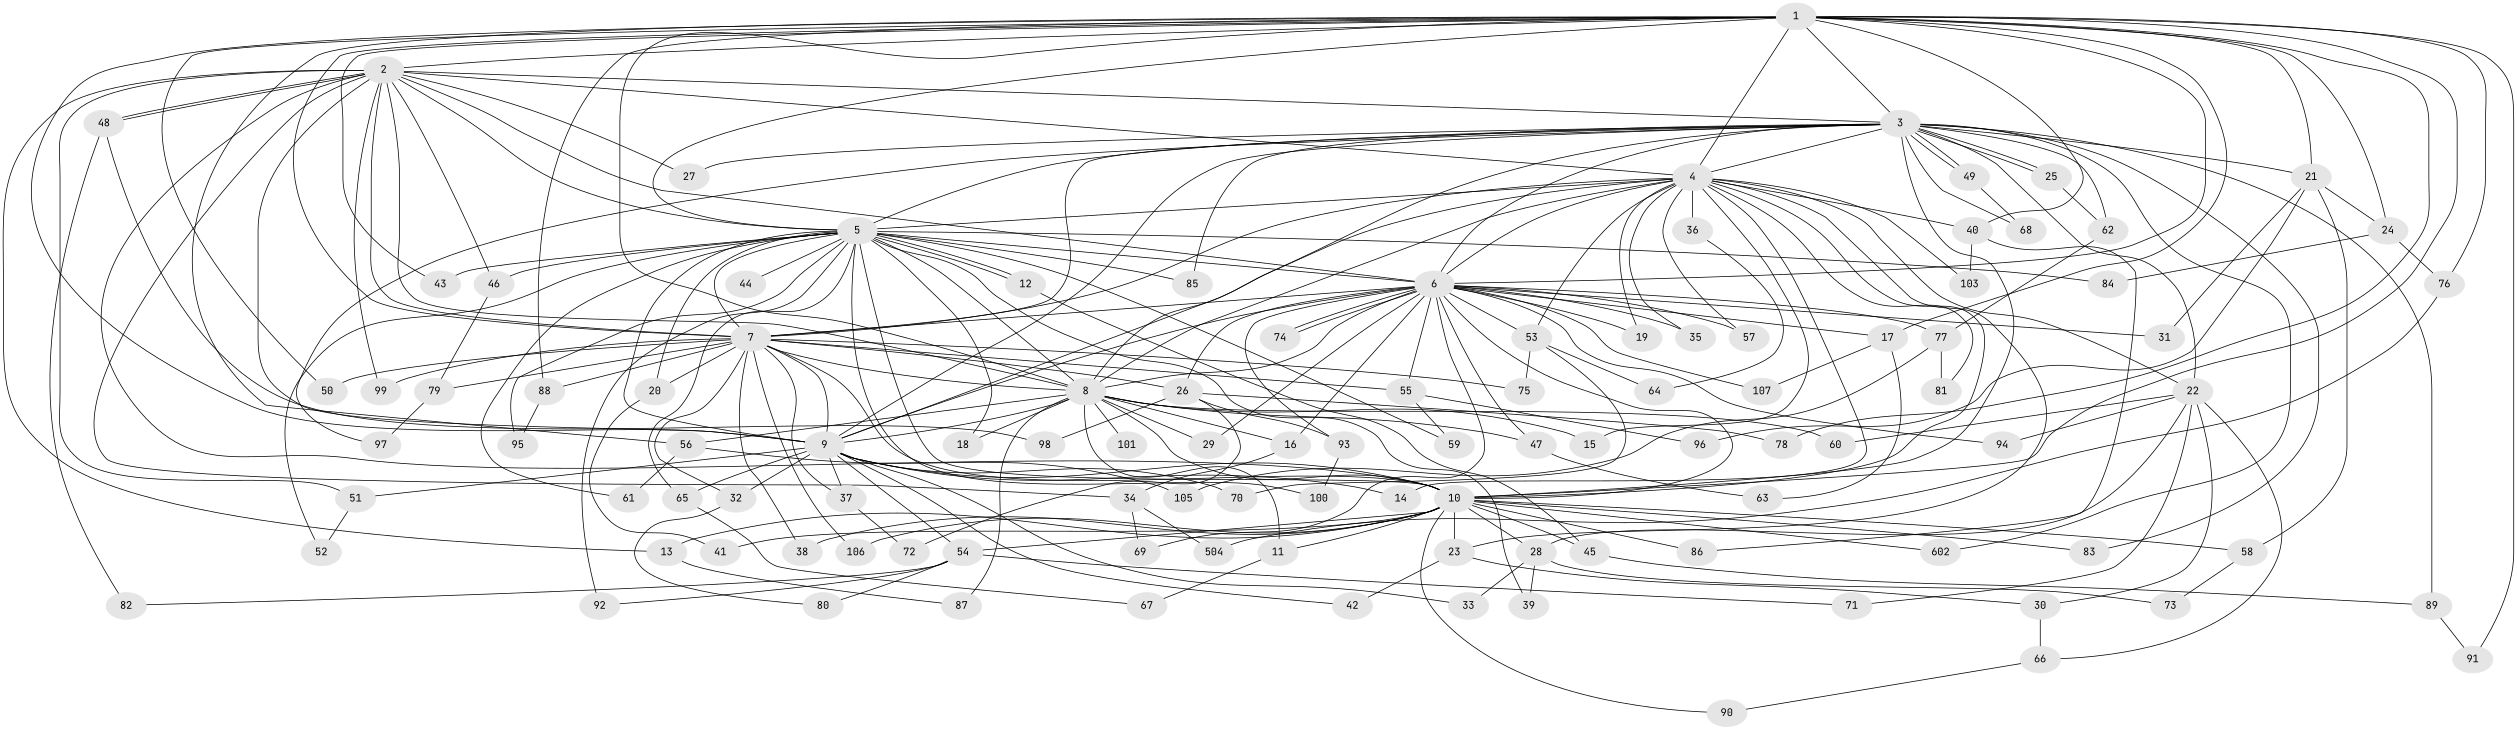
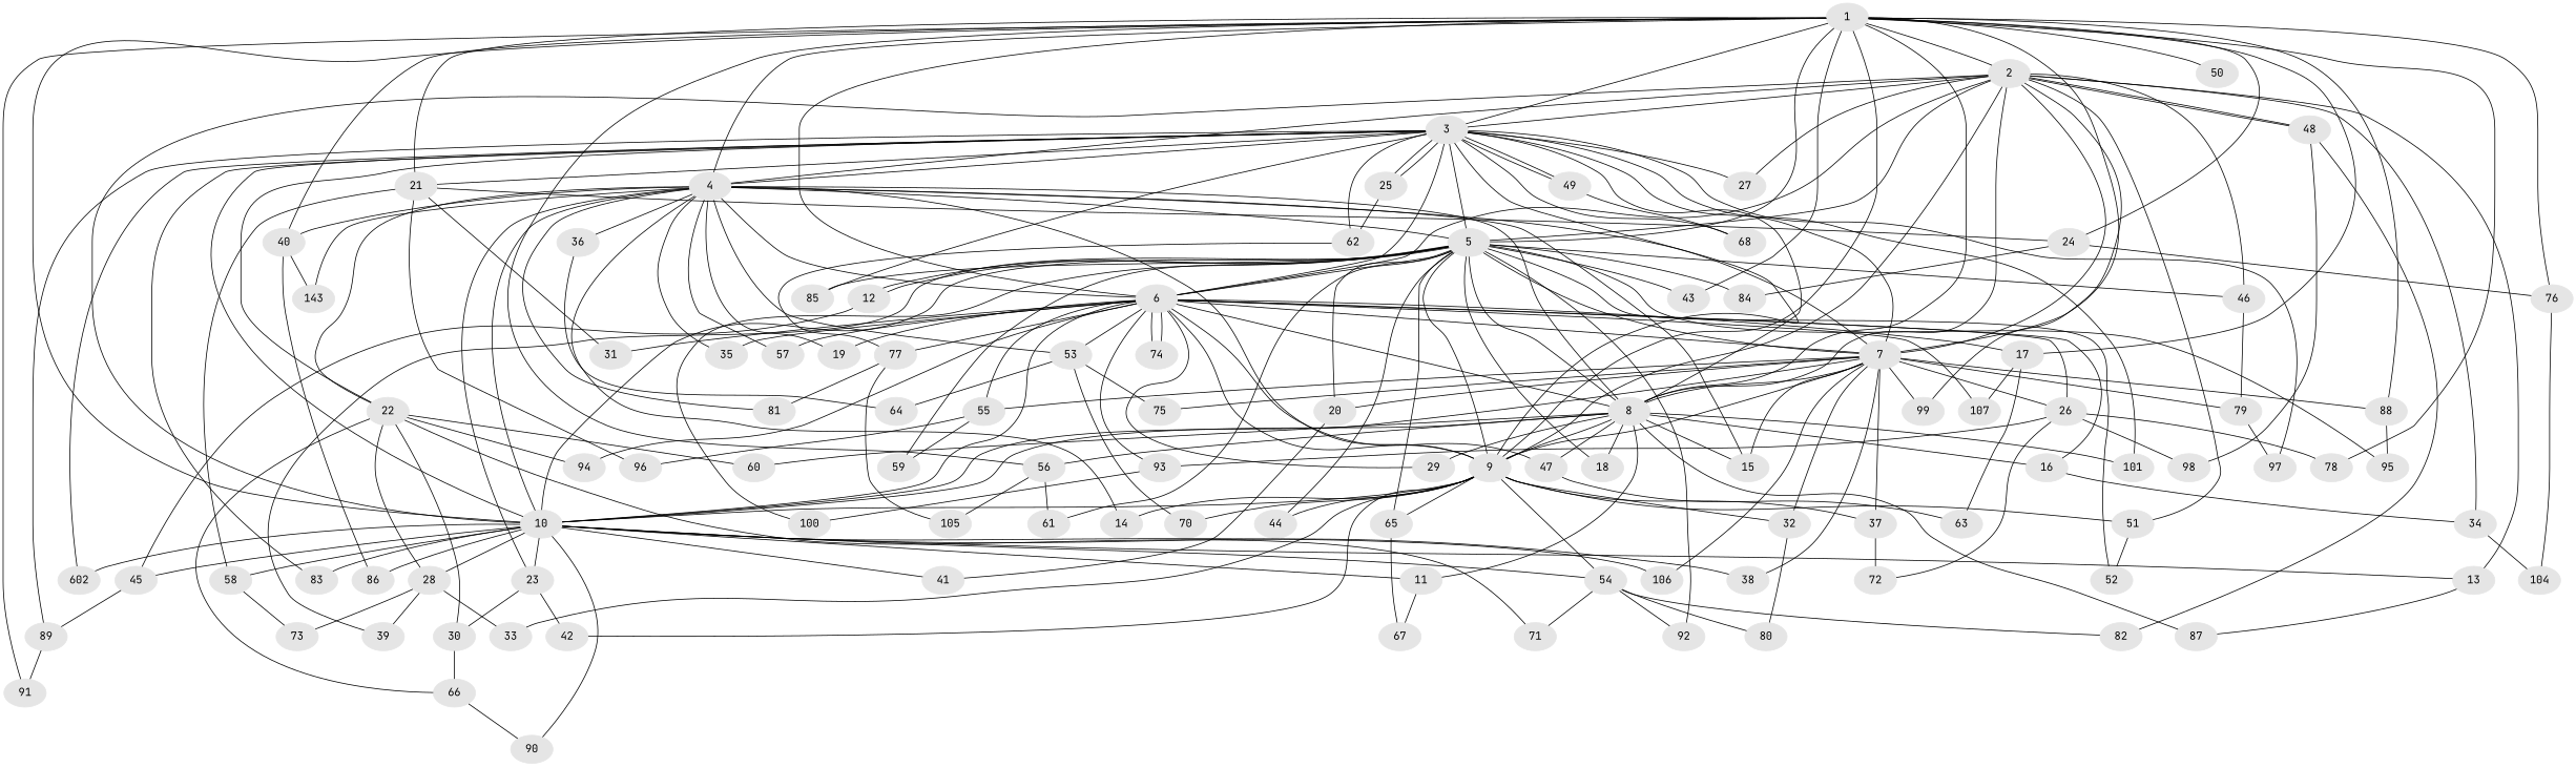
  graph {
    fontname="JetBrains Mono"
    node [color=gray90 fontname="JetBrains Mono" style=filled]
    edge [fontname="JetBrains Mono"]
    1
    2
    3
    4
    5
    6
    7
    8
    9
    10
    17
    21
    24
    40
    43
    50
    56
    76
    78
    88
    91
    13
    27
    34
    46
    48
    51
    99
    22
    25
    49
    62
    68
    83
    85
    89
    97
    101
    n39 [label=602]
    14
    15
    19
    23
    35
    36
    53
    57
    81
-   103
+   103 [label=143]
    12
    18
    20
    39
    44
    52
    59
    61
    65
    84
    92
    95
    100
    16
    26
    29
    31
    47
    55
-   69
    74
    77
    93
    94
    107
    32
    37
    38
    75
    79
    106
    11
    60
    87
    33
    42
    54
    70
    28
    41
    45
    58
    86
    90
    63
    96
    105
-   104 [label=504]
+   104
    98
    82
    30
    66
    71
    64
    67
    72
    80
    73
    1 -- 2
    1 -- 3
    1 -- 4
    1 -- 5
    1 -- 6
    1 -- 7
    1 -- 8
    1 -- 9
    1 -- 10
    1 -- 17
    1 -- 21
    1 -- 24
    1 -- 40
    1 -- 43
    1 -- 50
    1 -- 56
    1 -- 76
    1 -- 78
    1 -- 88
    1 -- 91
    2 -- 3
    2 -- 4
    2 -- 5
    2 -- 6
    2 -- 7
    2 -- 8
    2 -- 9
    2 -- 10
    2 -- 13
    2 -- 27
    2 -- 34
    2 -- 46
    2 -- 48
    2 -- 48
    2 -- 51
    2 -- 99
    3 -- 4
    3 -- 5
    3 -- 6
    3 -- 7
    3 -- 8
    3 -- 9
    3 -- 10
    3 -- 21
    3 -- 27
    3 -- 22
    3 -- 25
    3 -- 25
    3 -- 49
    3 -- 49
    3 -- 62
    3 -- 68
    3 -- 83
    3 -- 85
    3 -- 89
    3 -- 97
+   3 -- 101
    3 -- n39
    4 -- 5
    4 -- 6
    4 -- 7
    4 -- 8
    4 -- 9
    4 -- 10
    4 -- 40
    4 -- 22
    4 -- 14
    4 -- 15
    4 -- 19
    4 -- 23
    4 -- 35
    4 -- 36
    4 -- 53
    4 -- 57
    4 -- 81
    4 -- 103
    5 -- 6
    5 -- 7
    5 -- 8
    5 -- 9
    5 -- 10
    5 -- 43
    5 -- 46
    5 -- 85
    5 -- 12
    5 -- 12
    5 -- 18
    5 -- 20
    5 -- 39
    5 -- 44
    5 -- 52
    5 -- 59
    5 -- 61
    5 -- 65
    5 -- 84
    5 -- 92
    5 -- 95
    5 -- 100
    6 -- 7
    6 -- 8
    6 -- 9
    6 -- 10
    6 -- 17
    6 -- 19
    6 -- 35
    6 -- 53
    6 -- 57
    6 -- 16
    6 -- 26
    6 -- 29
    6 -- 31
    6 -- 47
    6 -- 55
-   6 -- 69
    6 -- 74
    6 -- 74
    6 -- 77
    6 -- 93
    6 -- 94
    6 -- 107
    7 -- 8
    7 -- 9
    7 -- 10
-   7 -- 50
+   7 -- 15
    7 -- 88
    7 -- 99
    7 -- 20
    7 -- 26
    7 -- 55
    7 -- 32
    7 -- 37
    7 -- 38
    7 -- 75
    7 -- 79
    7 -- 106
    8 -- 9
    8 -- 10
    8 -- 56
    8 -- 101
    8 -- 15
    8 -- 18
    8 -- 16
    8 -- 29
    8 -- 47
    8 -- 11
    8 -- 60
    8 -- 87
    9 -- 10
    9 -- 51
    9 -- 14
+   9 -- 44
    9 -- 65
    9 -- 32
    9 -- 37
    9 -- 33
    9 -- 42
    9 -- 54
    9 -- 70
    10 -- 13
    10 -- 83
    10 -- n39
    10 -- 23
    10 -- 38
    10 -- 106
    10 -- 11
    10 -- 54
    10 -- 28
    10 -- 41
    10 -- 45
    10 -- 58
    10 -- 86
    10 -- 90
    17 -- 107
    17 -- 63
    21 -- 24
    21 -- 31
    21 -- 58
    21 -- 96
    24 -- 76
    24 -- 84
    40 -- 103
    40 -- 86
    56 -- 61
    56 -- 105
    76 -- 104
    88 -- 95
    13 -- 87
-   34 -- 69
    34 -- 104
    46 -- 79
    48 -- 98
    48 -- 82
    51 -- 52
    22 -- 94
    22 -- 60
    22 -- 28
    22 -- 30
    22 -- 66
    22 -- 71
    25 -- 62
    49 -- 68
    62 -- 77
    89 -- 91
    23 -- 42
    23 -- 30
    36 -- 64
    53 -- 75
    53 -- 70
    53 -- 64
    12 -- 45
    20 -- 41
    65 -- 67
    16 -- 34
    26 -- 78
    26 -- 93
    26 -- 98
    26 -- 72
    47 -- 63
    55 -- 59
    55 -- 96
    77 -- 81
    77 -- 105
    93 -- 100
    32 -- 80
    37 -- 72
    79 -- 97
    11 -- 67
    54 -- 92
    54 -- 82
    54 -- 71
    54 -- 80
    28 -- 39
    28 -- 33
    28 -- 73
    45 -- 89
    58 -- 73
    30 -- 66
    66 -- 90
  }
